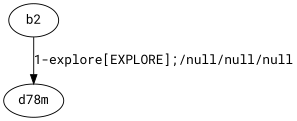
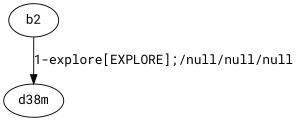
  digraph {
    fontname="Roboto Mono"
    node [fontname="Roboto Mono"]
    b2
-   d38m [label=d78m]
+   d38m
    b2 -> d38m [label="1-explore[EXPLORE];/null/null/null" fontname="Roboto Mono"]
  }
